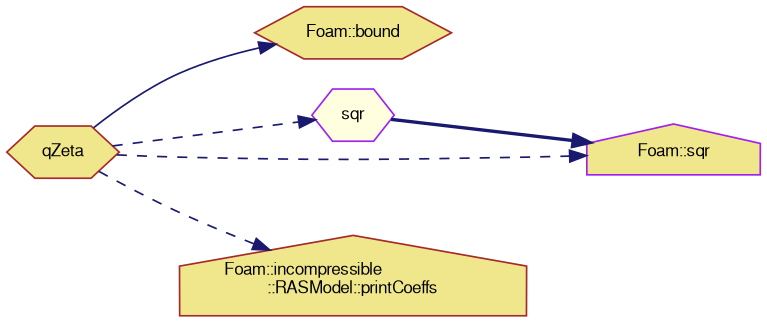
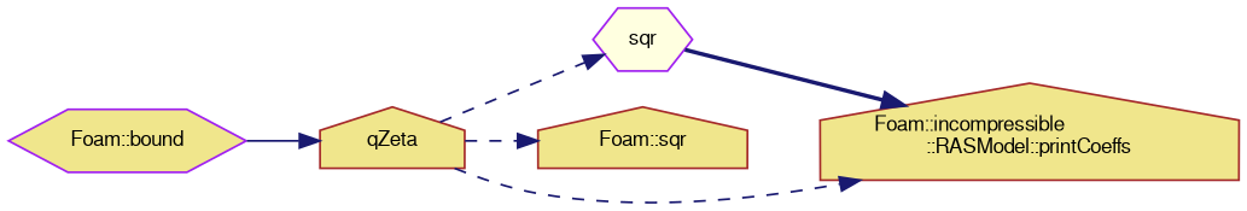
  digraph {
    rankdir=LR
    node [color=brown fillcolor=khaki fontname=FreeSans fontsize=10 shape=house style=filled]
    edge [color=midnightblue fontname=FreeSans fontsize=10 labelfontname=FreeSans labelfontsize=10 style=dashed]
-   n1 [fontcolor=black height=0.2 label=qZeta shape=hexagon width=0.4]
-   n2 [height=0.2 label="Foam::bound" shape=hexagon width=0.4]
+   n1 [fontcolor=black height=0.2 label=qZeta width=0.4]
+   n2 [color=purple height=0.2 label="Foam::bound" shape=hexagon width=0.4]
    n3 [color=purple fillcolor=lightyellow height=0.2 label=sqr shape=hexagon width=0.4]
-   n4 [color=purple height=0.2 label="Foam::sqr" width=0.4]
+   n4 [height=0.2 label="Foam::sqr" width=0.4]
    n5 [height=0.2 label="Foam::incompressible\l::RASModel::printCoeffs" width=0.4]
-   n1 -> n2 [style=solid]
+   n2 -> n1 [style=solid]
    n1 -> n3
    n1 -> n4
    n1 -> n5
-   n3 -> n4 [style=bold]
+   n3 -> n5 [style=bold]
  }
